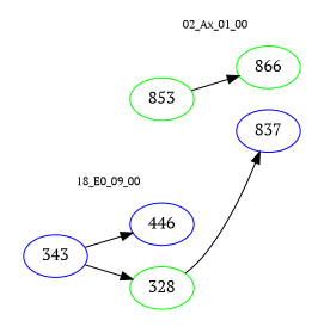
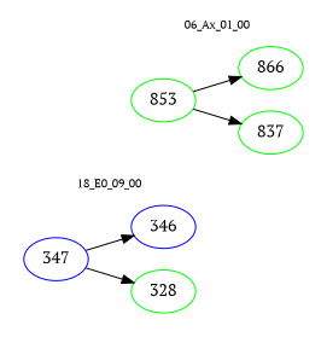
  digraph {
    fontname="PT Serif"
    rankdir=LR
    node [color=green fontname="PT Serif"]
    edge [color=black fontname="PT Serif"]
    n1 [label=853]
-   n2 [color=blue label=837]
+   n2 [label=837]
    n3 [label=866]
-   n4 [color=blue label=343]
+   n4 [color=blue label=347]
    n5 [label=328]
-   n6 [color=blue label=446]
+   n6 [color=blue label=346]
    subgraph cluster_1 {
      color=white
      fontsize=10
-     label="02_Ax_01_00"
+     label="06_Ax_01_00"
      n1
      n2
      n3
    }
    subgraph cluster_2 {
      color=white
      fontsize=10
      label="18_E0_09_00"
      n4
      n5
      n6
    }
-   n5 -> n2
+   n1 -> n2
    n1 -> n3
    n4 -> n5
    n4 -> n6
  }
